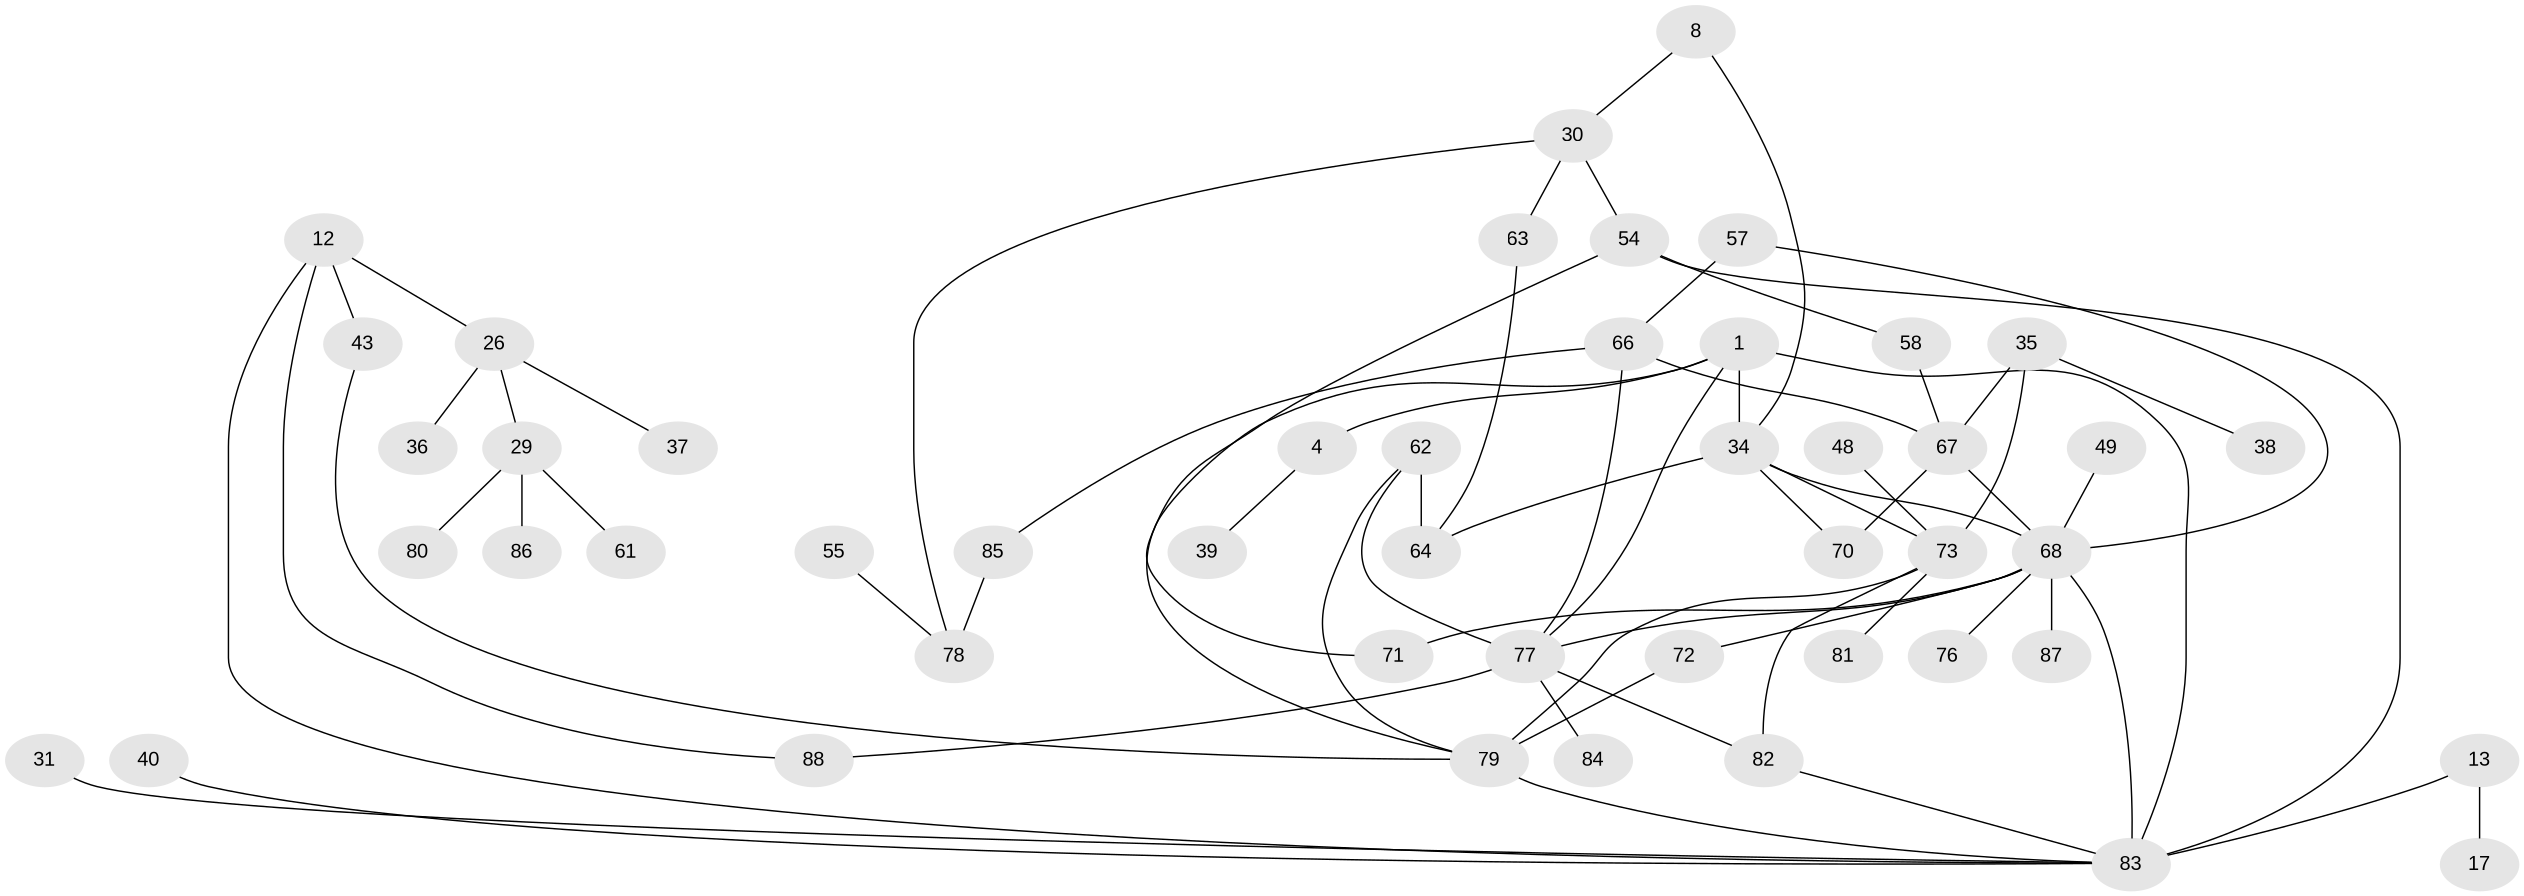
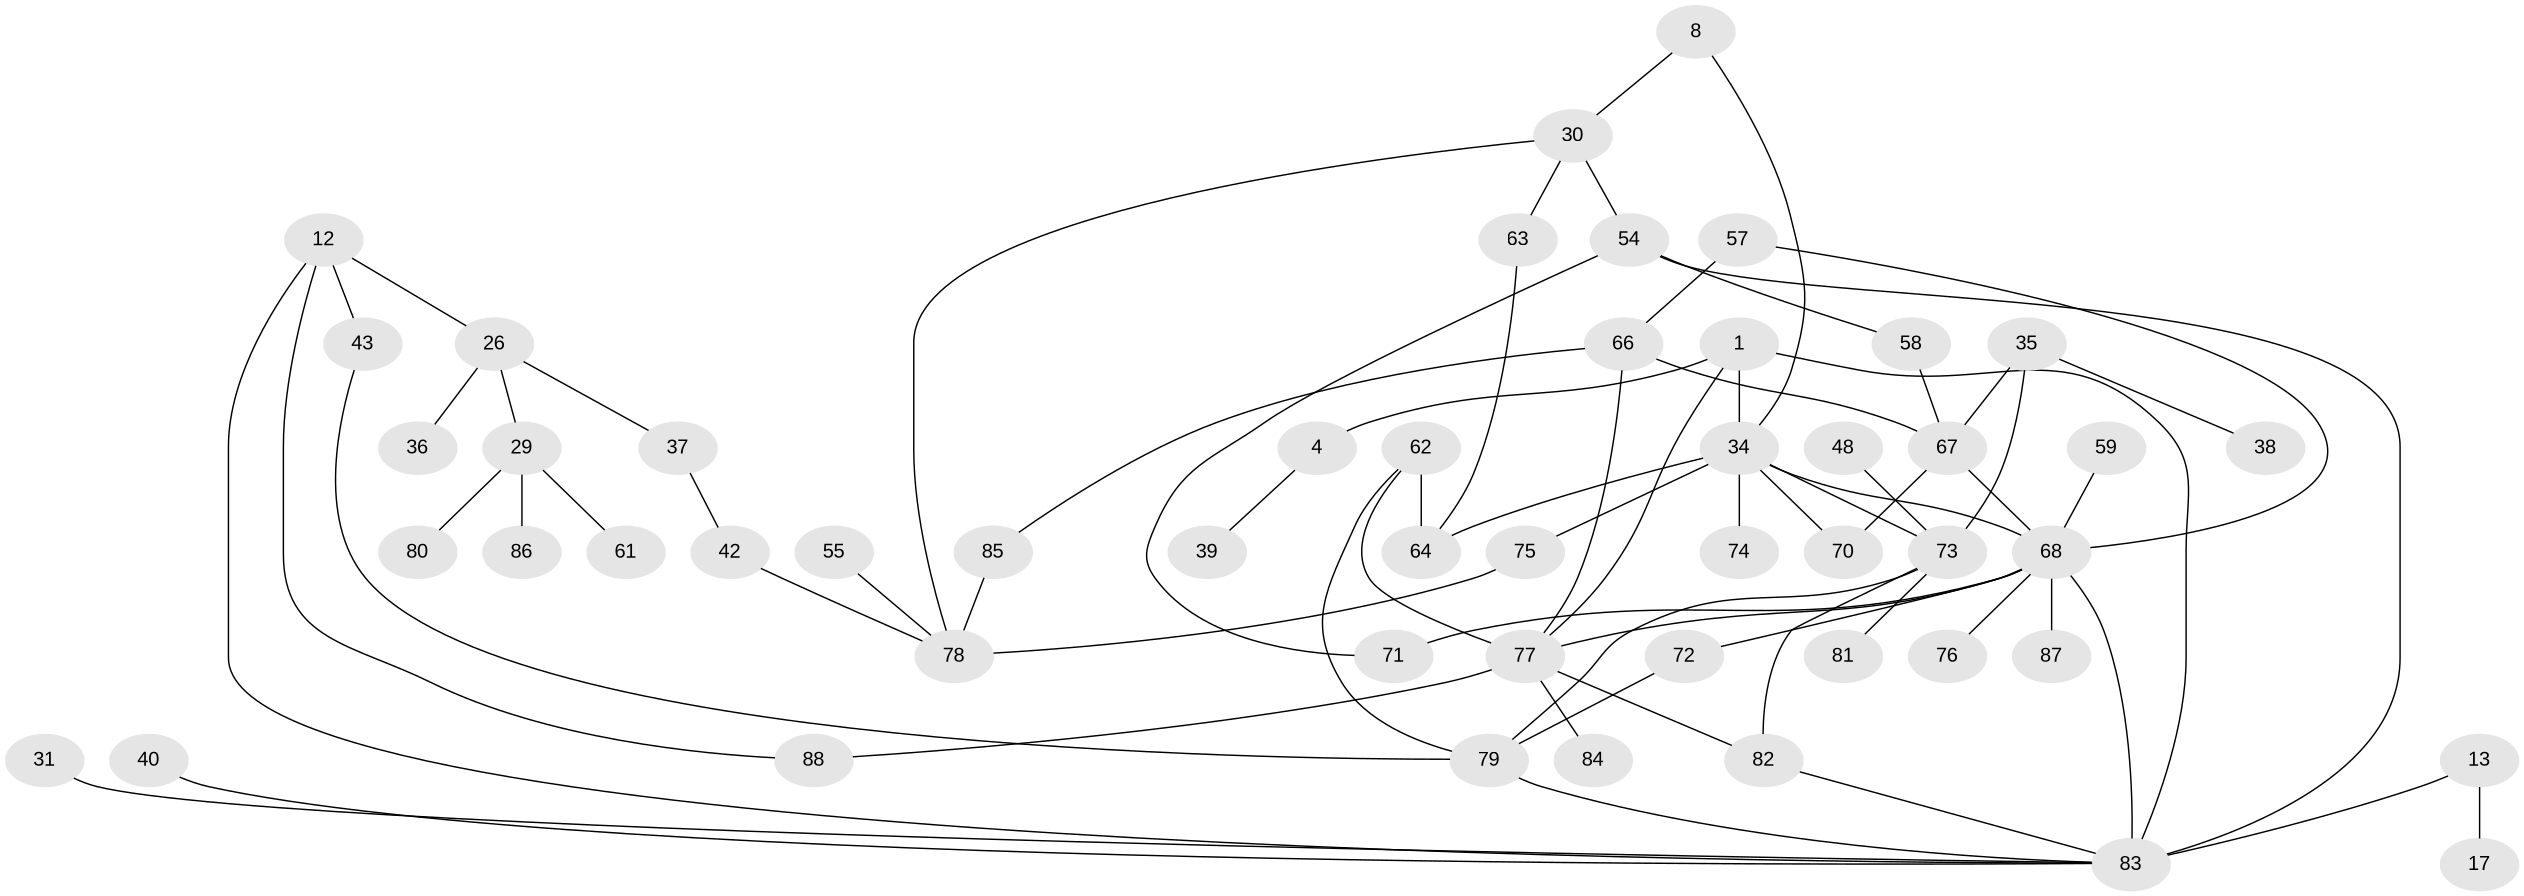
  graph {
    fontname="Liberation Sans"
    node [color=gray90 fontname="Liberation Sans" style=filled]
    edge [fontname="Liberation Sans"]
    1
    4
    34 [super="+2"]
    77 [super="+6+18+65"]
    79 [super="+69"]
    83 [super="+19+24+33+53"]
    39
    64
    68 [super="+11+15+51"]
    70
    73 [super="+41+16"]
+   74
+   75
    88
    82 [super="+21+46"]
    84
    8 [super="+5"]
    30
    54
    63
    78 [super="+50"]
    12
    26
    43
    29
    36
    37
    13
    17
    61
    80
    86
+   42
    58
    71
    31
    72 [super="+52"]
    76
    87
    81
    35 [super="+23"]
    38
    67 [super="+56"]
    40
    48
    55
    57 [super="+45"]
    66 [super="+25"]
    85
-   59 [label=49]
+   59
    62
    1 -- 4
    1 -- 34 [weight=2]
    1 -- 77
-   1 -- 79
    1 -- 83 [weight=4]
    4 -- 39
    34 -- 64
    34 -- 68
    34 -- 70
    34 -- 73 [weight=2]
+   34 -- 74
+   34 -- 75
    77 -- 88
    77 -- 82
    77 -- 84
    79 -- 83 [weight=2]
    68 -- 77 [weight=2]
    68 -- 83 [weight=2]
    68 -- 71
    68 -- 72
    68 -- 76
    68 -- 87
    73 -- 79
    73 -- 82 [weight=2]
    73 -- 81
+   75 -- 78
    82 -- 83
    8 -- 34
    8 -- 30
    30 -- 54
    30 -- 63
    30 -- 78
    54 -- 83
    54 -- 58
    54 -- 71
    63 -- 64
    12 -- 83
    12 -- 88
    12 -- 26
    12 -- 43
    26 -- 29
    26 -- 36
    26 -- 37
    43 -- 79
    29 -- 61
    29 -- 80
    29 -- 86
+   37 -- 42
    13 -- 83
    13 -- 17
+   42 -- 78
    58 -- 67
    31 -- 83
    72 -- 79
    35 -- 73 [weight=2]
    35 -- 38
    35 -- 67
    67 -- 68
    67 -- 70
    40 -- 83
    48 -- 73
    55 -- 78
    57 -- 68
    57 -- 66
    66 -- 77
    66 -- 67
    66 -- 85
    85 -- 78 [weight=2]
    59 -- 68
    62 -- 77
    62 -- 79
    62 -- 64
  }
